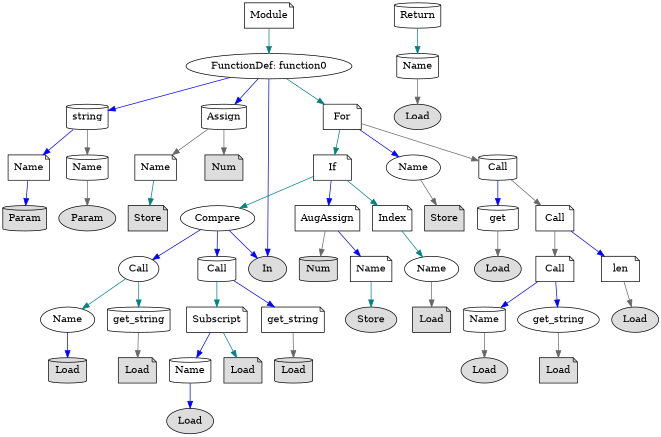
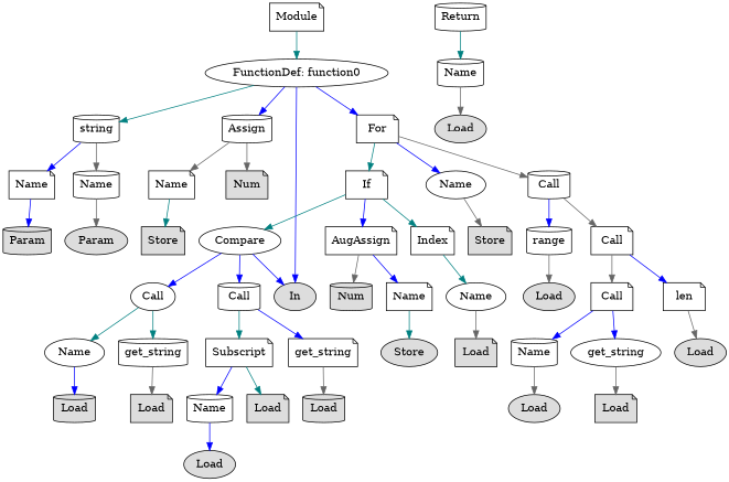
  digraph {
    node [shape=note]
    edge [color=blue]
    n1 [label=Module]
    n2 [label="FunctionDef: function0" shape=ellipse]
    n3 [label=string shape=cylinder]
    n4 [label=Assign shape=cylinder]
    n5 [label=For]
    n6 [fillcolor="#dddddd" label=In shape=ellipse style=filled]
    n7 [label=Name]
    n8 [label=Name shape=cylinder]
    n9 [label=Name]
    n10 [fillcolor="#dddddd" label=Num style=filled]
    n11 [label=Name shape=ellipse]
    n12 [label=Call shape=cylinder]
    n13 [label=If]
    n14 [label=Return shape=cylinder]
    n15 [label=Name shape=cylinder]
    n16 [fillcolor="#dddddd" label=Param shape=cylinder style=filled]
    n17 [fillcolor="#dddddd" label=Param shape=ellipse style=filled]
    n18 [fillcolor="#dddddd" label=Store style=filled]
    n19 [fillcolor="#dddddd" label=Store style=filled]
-   n20 [label=get shape=cylinder]
+   n20 [label=range shape=cylinder]
    n21 [label=Call]
    n22 [label=Compare shape=ellipse]
    n23 [label=AugAssign]
    n24 [label=Index]
    n25 [fillcolor="#dddddd" label=Load shape=ellipse style=filled]
    n26 [fillcolor="#dddddd" label=Load shape=ellipse style=filled]
    n27 [label=len]
    n28 [label=Call]
    n29 [label=Call shape=cylinder]
    n30 [label=Call shape=ellipse]
    n31 [label=Name]
    n32 [fillcolor="#dddddd" label=Num shape=cylinder style=filled]
    n33 [fillcolor="#dddddd" label=Load shape=ellipse style=filled]
    n34 [label=get_string shape=ellipse]
    n35 [label=Name shape=cylinder]
    n36 [label=get_string]
    n37 [label=Subscript]
    n38 [label=get_string shape=cylinder]
    n39 [label=Name shape=ellipse]
    n40 [fillcolor="#dddddd" label=Store shape=ellipse style=filled]
    n41 [fillcolor="#dddddd" label=Load style=filled]
    n42 [fillcolor="#dddddd" label=Load shape=ellipse style=filled]
    n43 [fillcolor="#dddddd" label=Load shape=cylinder style=filled]
    n44 [label=Name shape=cylinder]
    n45 [fillcolor="#dddddd" label=Load style=filled]
    n46 [fillcolor="#dddddd" label=Load style=filled]
    n47 [fillcolor="#dddddd" label=Load shape=cylinder style=filled]
    n48 [fillcolor="#dddddd" label=Load shape=ellipse style=filled]
    n49 [label=Name shape=ellipse]
    n50 [fillcolor="#dddddd" label=Load style=filled]
    n1 -> n2 [color=teal]
-   n2 -> n3
+   n2 -> n3 [color=teal]
    n2 -> n4
-   n2 -> n5 [color=teal]
+   n2 -> n5
    n2 -> n6
    n3 -> n7
    n3 -> n8 [color=gray40]
    n4 -> n9 [color=gray40]
    n4 -> n10 [color=gray40]
    n5 -> n11
    n5 -> n12 [color=gray40]
    n5 -> n13 [color=teal]
    n7 -> n16
    n8 -> n17 [color=gray40]
    n9 -> n18 [color=teal]
    n11 -> n19 [color=gray40]
    n12 -> n20
    n12 -> n21 [color=gray40]
    n13 -> n22 [color=teal]
    n13 -> n23
    n13 -> n24 [color=teal]
    n14 -> n15 [color=teal]
    n15 -> n25 [color=gray40]
    n20 -> n26 [color=gray40]
    n21 -> n27
    n21 -> n28 [color=gray40]
    n22 -> n6
    n22 -> n29
    n22 -> n30
    n23 -> n31
    n23 -> n32 [color=gray40]
    n24 -> n49 [color=teal]
    n27 -> n33 [color=gray40]
    n28 -> n34
    n28 -> n35
    n29 -> n36
    n29 -> n37 [color=teal]
    n30 -> n38 [color=teal]
    n30 -> n39 [color=teal]
    n31 -> n40 [color=teal]
    n34 -> n41 [color=gray40]
    n35 -> n42 [color=gray40]
    n36 -> n43 [color=gray40]
    n37 -> n44
    n37 -> n45 [color=teal]
    n38 -> n46 [color=gray40]
    n39 -> n47
    n44 -> n48
    n49 -> n50 [color=gray40]
  }
